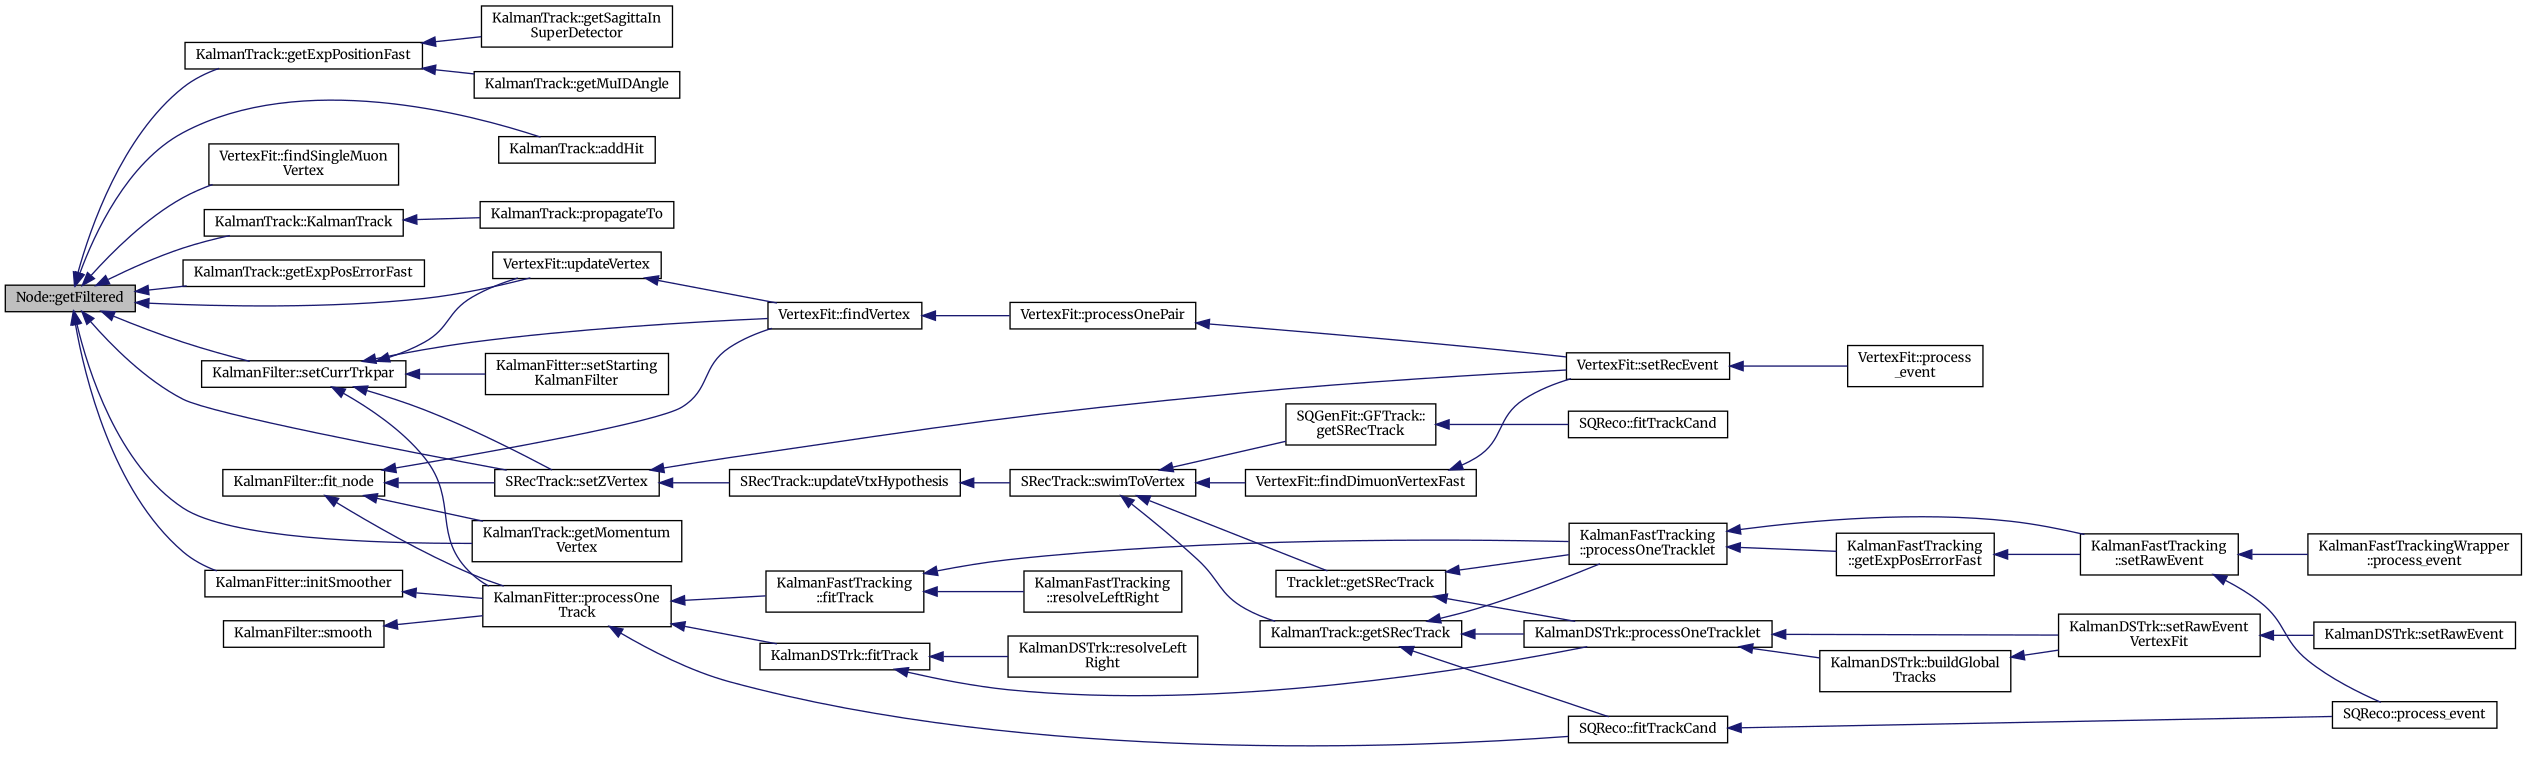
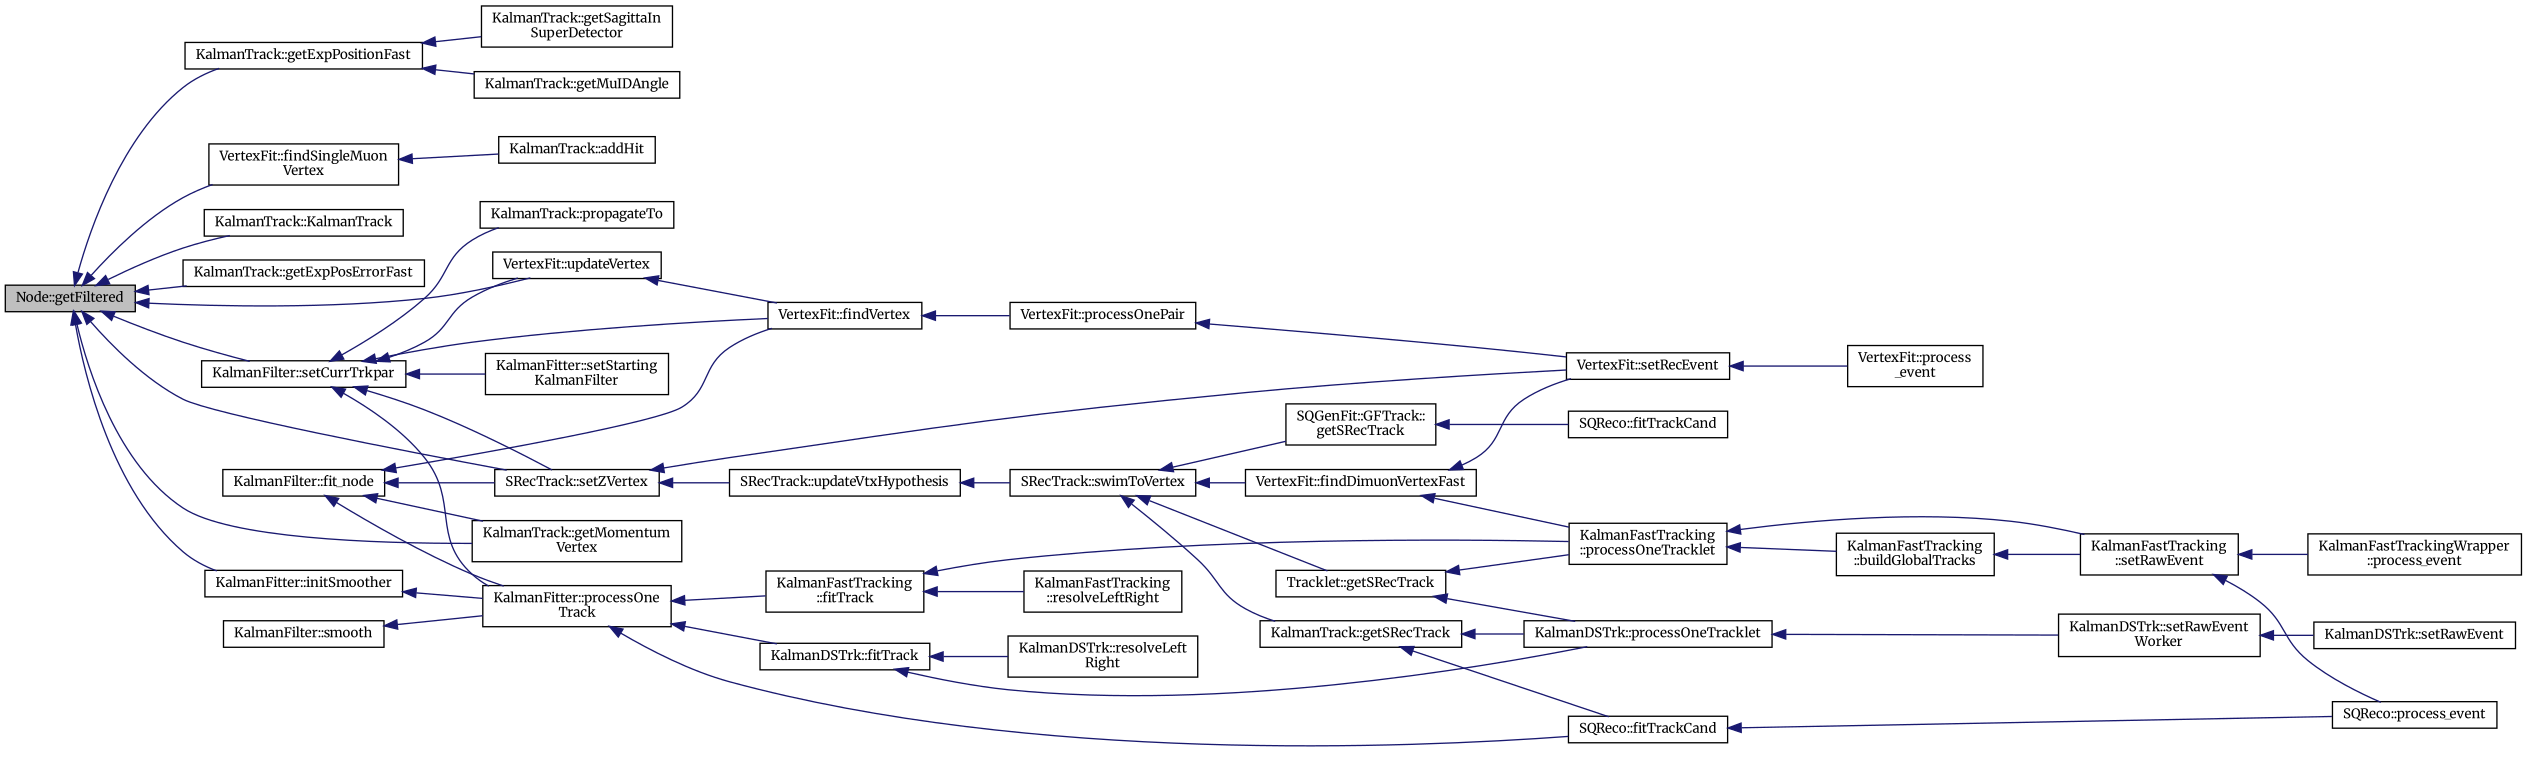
  digraph {
    fontname=Merriweather
    rankdir=LR
    node [color=black fontname=Merriweather fontsize=10 shape=record]
    edge [color=midnightblue dir=back fontname=Merriweather fontsize=10 labelfontname=FreeSans labelfontsize=10 style=solid]
    n1 [fillcolor=grey75 fontcolor=black height=0.2 label="Node::getFiltered" style=filled width=0.4]
    n2 [height=0.2 label="KalmanTrack::addHit" width=0.4]
    n3 [height=0.2 label="KalmanTrack::getMomentum\lVertex" width=0.4]
    n4 [height=0.2 label="SRecTrack::setZVertex" width=0.4]
    n5 [height=0.2 label="VertexFit::findSingleMuon\lVertex" width=0.4]
    n6 [height=0.2 label="KalmanTrack::getExpPosErrorFast" width=0.4]
    n7 [height=0.2 label="KalmanTrack::getExpPositionFast" width=0.4]
    n8 [height=0.2 label="KalmanFitter::initSmoother" width=0.4]
    n9 [height=0.2 label="KalmanTrack::KalmanTrack" width=0.4]
    n10 [height=0.2 label="KalmanFilter::setCurrTrkpar" width=0.4]
    n11 [height=0.2 label="VertexFit::updateVertex" width=0.4]
    n12 [height=0.2 label="VertexFit::setRecEvent" width=0.4]
    n13 [height=0.2 label="SRecTrack::updateVtxHypothesis" width=0.4]
    n14 [height=0.2 label="KalmanTrack::getMuIDAngle" width=0.4]
    n15 [height=0.2 label="KalmanTrack::getSagittaIn\lSuperDetector" width=0.4]
    n16 [height=0.2 label="KalmanFitter::processOne\lTrack" width=0.4]
    n17 [height=0.2 label="VertexFit::findVertex" width=0.4]
    n18 [height=0.2 label="KalmanTrack::propagateTo" width=0.4]
    n19 [height=0.2 label="KalmanFitter::setStarting\lKalmanFilter" width=0.4]
    n20 [height=0.2 label="KalmanFilter::smooth" width=0.4]
    n21 [height=0.2 label="KalmanFilter::fit_node" width=0.4]
    n22 [height=0.2 label="VertexFit::processOnePair" width=0.4]
    n23 [height=0.2 label="KalmanFastTracking\l::fitTrack" width=0.4]
    n24 [height=0.2 label="KalmanDSTrk::fitTrack" width=0.4]
    n25 [height=0.2 label="SQReco::fitTrackCand" width=0.4]
    n26 [height=0.2 label="VertexFit::process\l_event" width=0.4]
    n27 [height=0.2 label="KalmanFastTracking\l::processOneTracklet" width=0.4]
    n28 [height=0.2 label="KalmanFastTracking\l::resolveLeftRight" width=0.4]
    n29 [height=0.2 label="KalmanDSTrk::processOneTracklet" width=0.4]
    n30 [height=0.2 label="KalmanDSTrk::resolveLeft\lRight" width=0.4]
    n31 [height=0.2 label="SQReco::process_event" width=0.4]
-   n32 [height=0.2 label="KalmanFastTracking\l::getExpPosErrorFast" width=0.4]
+   n32 [height=0.2 label="KalmanFastTracking\l::buildGlobalTracks" width=0.4]
    n33 [height=0.2 label="KalmanFastTracking\l::setRawEvent" width=0.4]
    n34 [height=0.2 label="KalmanFastTrackingWrapper\l::process_event" width=0.4]
-   n35 [height=0.2 label="KalmanDSTrk::buildGlobal\lTracks" width=0.4]
-   n36 [height=0.2 label="KalmanDSTrk::setRawEvent\lVertexFit" width=0.4]
+   n36 [height=0.2 label="KalmanDSTrk::setRawEvent\lWorker" width=0.4]
    n37 [height=0.2 label="KalmanDSTrk::setRawEvent" width=0.4]
    n38 [height=0.2 label="SRecTrack::swimToVertex" width=0.4]
    n39 [height=0.2 label="Tracklet::getSRecTrack" width=0.4]
    n40 [height=0.2 label="KalmanTrack::getSRecTrack" width=0.4]
    n41 [height=0.2 label="VertexFit::findDimuonVertexFast" width=0.4]
    n42 [height=0.2 label="SQGenFit::GFTrack::\lgetSRecTrack" width=0.4]
    n43 [height=0.2 label="SQReco::fitTrackCand" width=0.4]
-   n1 -> n2
+   n5 -> n2
    n1 -> n3
    n1 -> n4
    n1 -> n5
    n1 -> n6
    n1 -> n7
    n1 -> n8
    n1 -> n9
    n1 -> n10
    n1 -> n11
    n4 -> n12
    n4 -> n13
    n7 -> n14
    n7 -> n15
    n8 -> n16
    n10 -> n4
    n10 -> n11
    n10 -> n16
    n10 -> n17
-   n9 -> n18
+   n10 -> n18
    n10 -> n19
    n11 -> n17
    n12 -> n26
    n13 -> n38
    n16 -> n23
    n16 -> n24
    n16 -> n25
    n17 -> n22
    n20 -> n16
    n21 -> n3
    n21 -> n4
    n21 -> n16
    n21 -> n17
    n22 -> n12
    n23 -> n27
    n23 -> n28
    n24 -> n29
    n24 -> n30
    n25 -> n31
    n27 -> n32
    n27 -> n33
-   n29 -> n35
    n29 -> n36
    n32 -> n33
    n33 -> n31
    n33 -> n34
-   n35 -> n36
    n36 -> n37
    n38 -> n39
    n38 -> n40
    n38 -> n41
    n38 -> n42
    n39 -> n27
    n39 -> n29
    n40 -> n25
-   n40 -> n27
+   n41 -> n27
    n40 -> n29
    n41 -> n12
    n42 -> n43
  }
